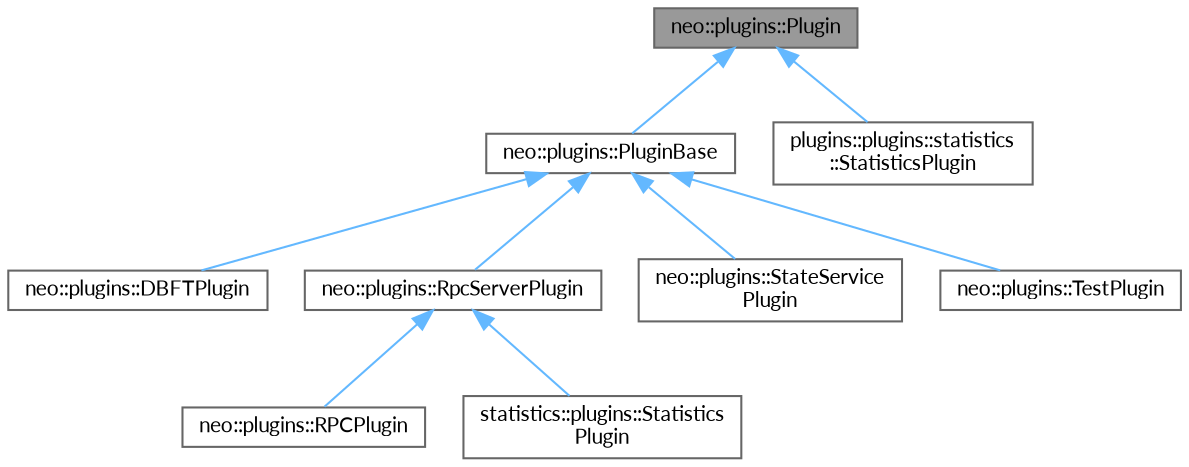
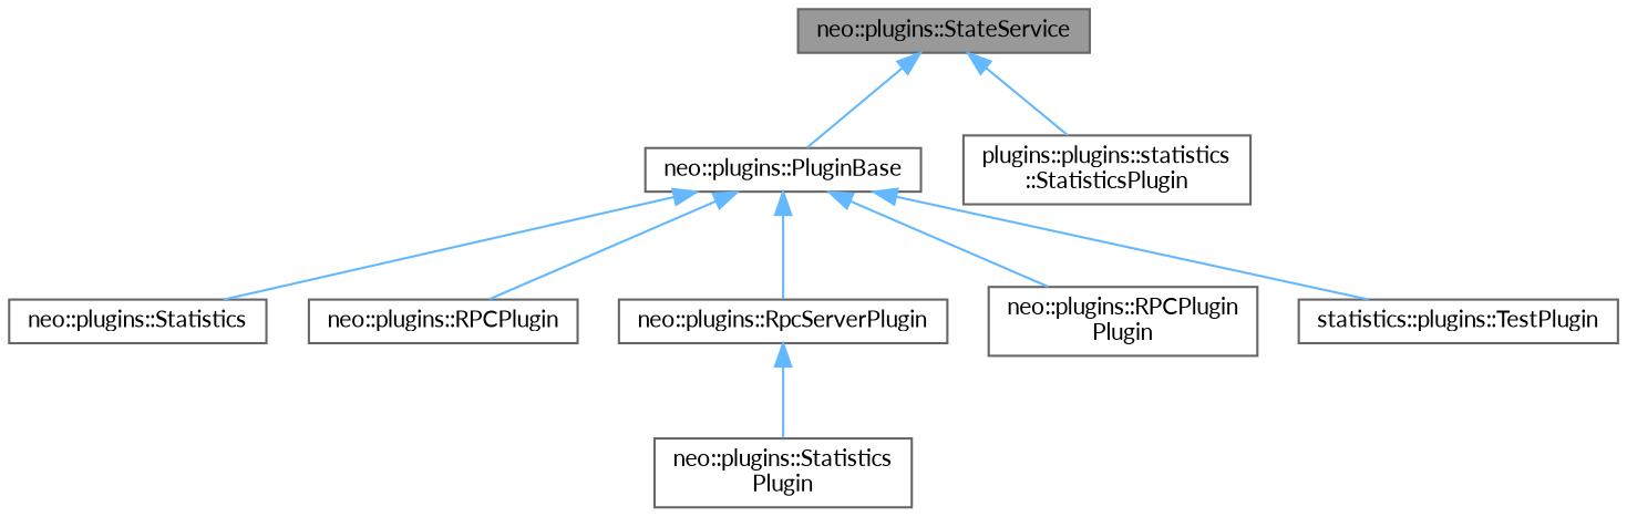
  digraph {
    fontname=Lato
    rankdir=TB
    node [color=gray40 fillcolor=white fontname=Lato fontsize=10 shape=box style=filled]
    edge [color=steelblue1 dir=back fontname=Lato fontsize=10 labelfontname=Helvetica labelfontsize=10 style=solid]
-   n1 [fillcolor=grey60 fontcolor=black height=0.2 label="neo::plugins::Plugin" width=0.4]
+   n1 [fillcolor=grey60 fontcolor=black height=0.2 label="neo::plugins::StateService" width=0.4]
    n2 [height=0.2 label="neo::plugins::PluginBase" width=0.4]
    n3 [height=0.2 label="plugins::plugins::statistics\l::StatisticsPlugin" width=0.4]
-   n4 [height=0.2 label="neo::plugins::DBFTPlugin" width=0.4]
+   n4 [height=0.2 label="neo::plugins::Statistics" width=0.4]
    n5 [height=0.2 label="neo::plugins::RPCPlugin" width=0.4]
    n6 [height=0.2 label="neo::plugins::RpcServerPlugin" width=0.4]
-   n7 [height=0.2 label="neo::plugins::StateService\lPlugin" width=0.4]
-   n8 [height=0.2 label="neo::plugins::TestPlugin" width=0.4]
-   n9 [height=0.2 label="statistics::plugins::Statistics\lPlugin" width=0.4]
+   n7 [height=0.2 label="neo::plugins::RPCPlugin\lPlugin" width=0.4]
+   n8 [height=0.2 label="statistics::plugins::TestPlugin" width=0.4]
+   n9 [height=0.2 label="neo::plugins::Statistics\lPlugin" width=0.4]
    n1 -> n2
    n1 -> n3
    n2 -> n4
-   n6 -> n5
+   n2 -> n5
    n2 -> n6
    n2 -> n7
    n2 -> n8
    n6 -> n9
  }
